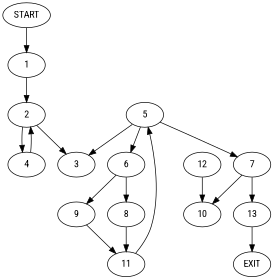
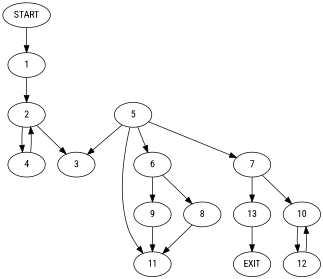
  digraph {
    fontname="Roboto Condensed"
    node [fontname="Roboto Condensed"]
    edge [fontname="Roboto Condensed"]
    n1 [label=START]
    1
    2
    n4 [label=EXIT]
    3
    4
    5
    6
    7
    8
    9
    10
    13
    11
    12
    n1 -> 1
    1 -> 2
    2 -> 3
    2 -> 4
    4 -> 2
    5 -> 3
    5 -> 6
    5 -> 7
    6 -> 8
    6 -> 9
    7 -> 10
    7 -> 13
    8 -> 11
    9 -> 11
+   10 -> 12
    13 -> n4
-   11 -> 5
+   5 -> 11
    12 -> 10
  }
